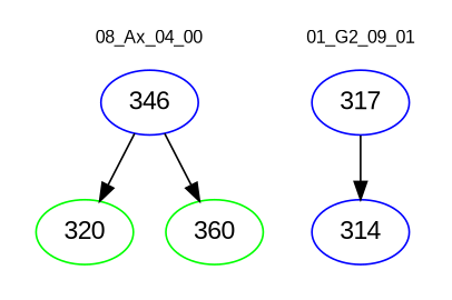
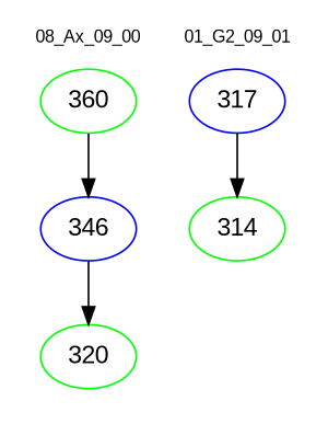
  digraph {
    fontname="Liberation Sans"
    node [color=green fontname="Liberation Sans"]
    edge [color=black fontname="Liberation Sans"]
    n1 [color=blue label=346]
    n2 [label=320]
    n3 [label=360]
    n4 [color=blue label=317]
-   n5 [color=blue label=314]
+   n5 [label=314]
    subgraph cluster_1 {
      color=white
      fontsize=10
-     label="08_Ax_04_00"
+     label="08_Ax_09_00"
      n1
      n2
      n3
    }
    subgraph cluster_2 {
      color=white
      fontsize=10
      label="01_G2_09_01"
      n4
      n5
    }
    n1 -> n2
-   n1 -> n3
+   n3 -> n1
    n4 -> n5
  }
